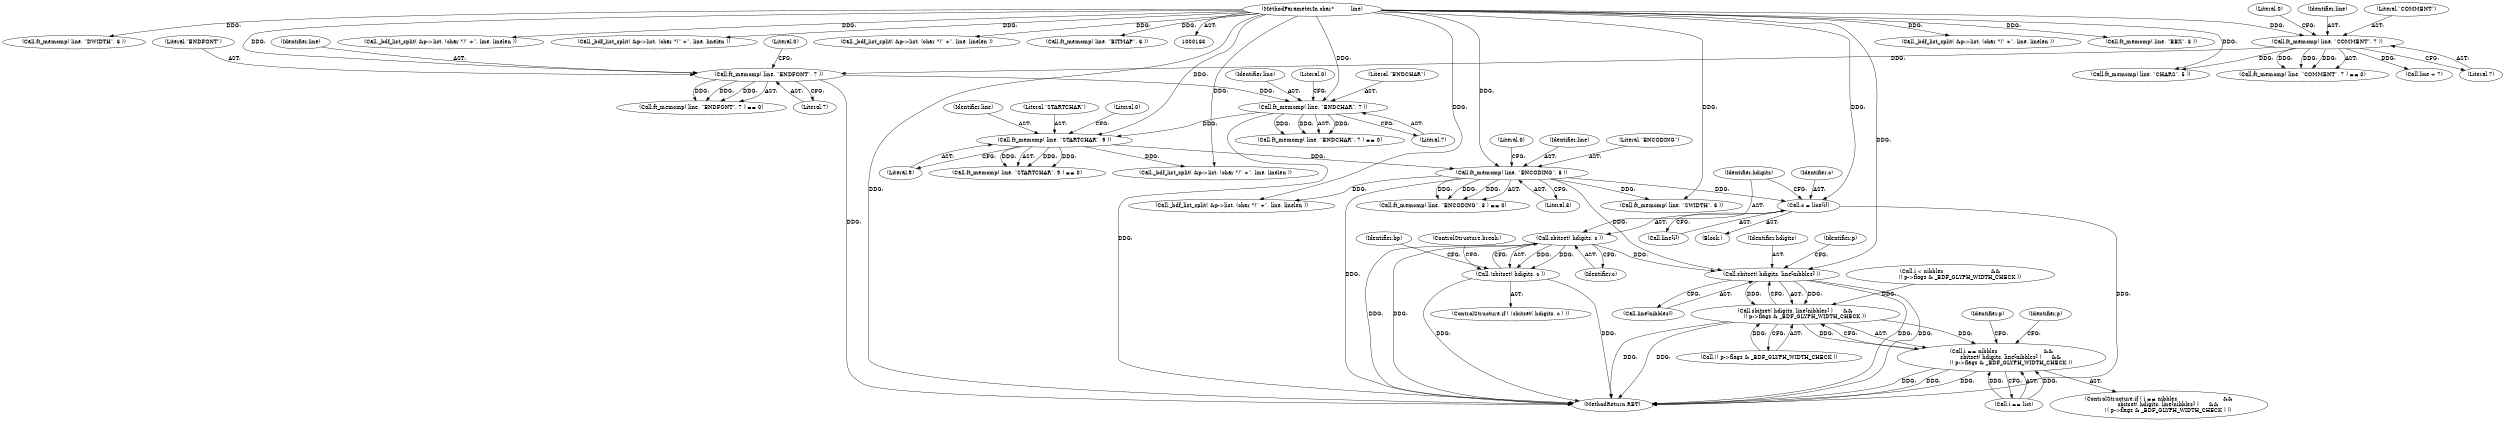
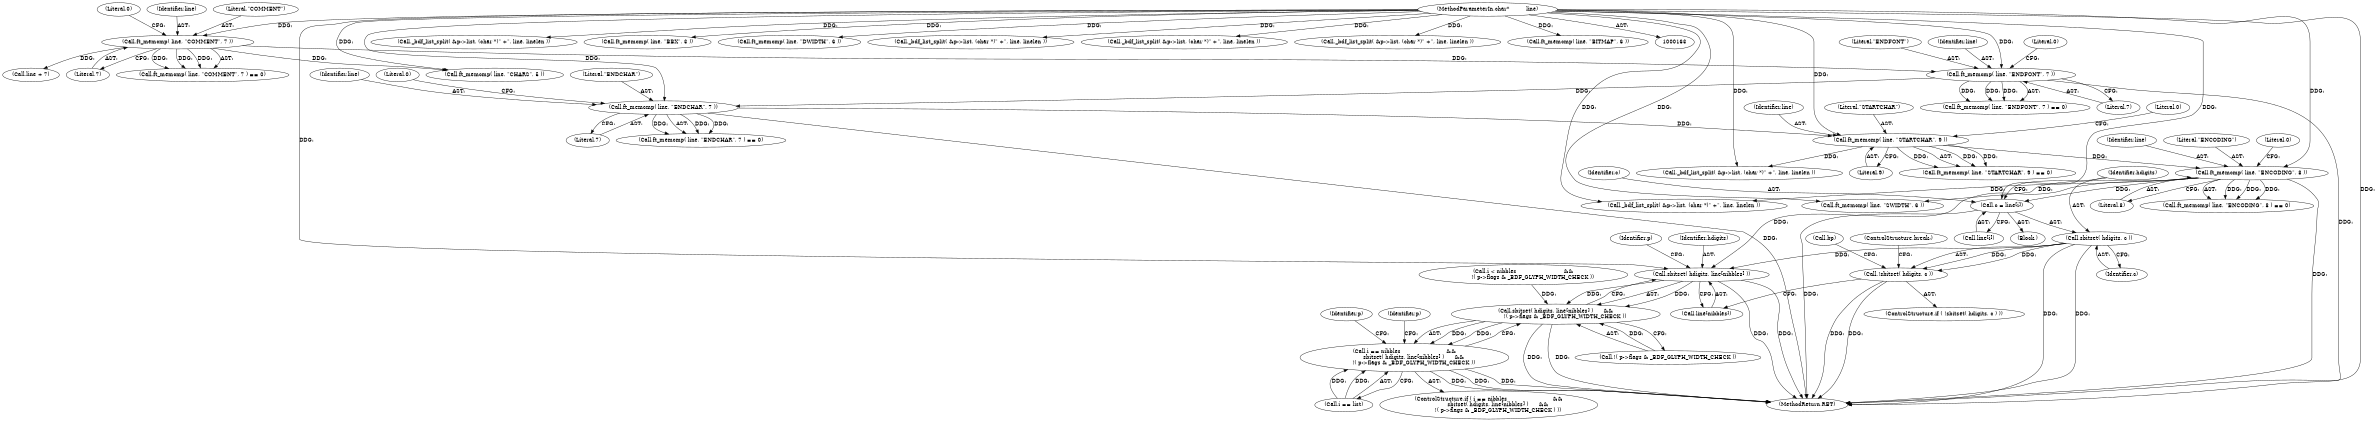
  digraph {
    n1 [label="(Call,c = line[i])"]
    n2 [label="(Call,sbitset( hdigits, c ))"]
    n3 [label="(Call,line[i])"]
    n4 [label="(MethodReturn,RET)"]
    n5 [label="(Block,)"]
    n6 [label="(Call,sbitset( hdigits, line[nibbles] ))"]
    n7 [label="(Call,!sbitset( hdigits, c ))"]
    n8 [label="(Identifier,c)"]
    n9 [label="(Call,ft_memcmp( line, \"ENCODING\", 8 ))"]
    n10 [label="(Literal,8)"]
    n11 [label="(Call,_bdf_list_split( &p->list, (char *)\" +\", line, linelen ))"]
    n12 [label="(Call,ft_memcmp( line, \"SWIDTH\", 6 ))"]
    n13 [label="(Call,ft_memcmp( line, \"ENCODING\", 8 ) == 0)"]
    n14 [label="(Call,sbitset( hdigits, line[nibbles] )      &&\n           !( p->flags & _BDF_GLYPH_WIDTH_CHECK ))"]
    n15 [label="(Call,line[nibbles])"]
    n16 [label="(Call,ft_memcmp( line, \"STARTCHAR\", 9 ))"]
    n17 [label="(Literal,9)"]
    n18 [label="(Call,_bdf_list_split( &p->list, (char *)\" +\", line, linelen ))"]
    n19 [label="(Call,ft_memcmp( line, \"STARTCHAR\", 9 ) == 0)"]
    n20 [label="(Call,ft_memcmp( line, \"ENDCHAR\", 7 ))"]
    n21 [label="(Call,ft_memcmp( line, \"ENDCHAR\", 7 ) == 0)"]
    n22 [label="(Literal,7)"]
    n23 [label="(Call,ft_memcmp( line, \"ENDFONT\", 7 ))"]
    n24 [label="(Literal,7)"]
    n25 [label="(Call,ft_memcmp( line, \"ENDFONT\", 7 ) == 0)"]
    n26 [label="(Call,ft_memcmp( line, \"COMMENT\", 7 ))"]
    n27 [label="(Call,line + 7)"]
    n28 [label="(Call,ft_memcmp( line, \"CHARS\", 5 ))"]
    n29 [label="(Literal,7)"]
    n30 [label="(Call,ft_memcmp( line, \"COMMENT\", 7 ) == 0)"]
    n31 [label="(MethodParameterIn,char*          line)"]
    n32 [label="(Call,_bdf_list_split( &p->list, (char *)\" +\", line, linelen ))"]
    n33 [label="(Call,ft_memcmp( line, \"BBX\", 3 ))"]
    n34 [label="(Call,ft_memcmp( line, \"DWIDTH\", 6 ))"]
    n35 [label="(Call,_bdf_list_split( &p->list, (char *)\" +\", line, linelen ))"]
    n36 [label="(Call,_bdf_list_split( &p->list, (char *)\" +\", line, linelen ))"]
    n37 [label="(Call,_bdf_list_split( &p->list, (char *)\" +\", line, linelen ))"]
    n38 [label="(Call,ft_memcmp( line, \"BITMAP\", 6 ))"]
    1000163
    n40 [label="(ControlStructure,if ( !sbitset( hdigits, c ) ))"]
    n41 [label="(Call,i == nibbles                           &&\n           sbitset( hdigits, line[nibbles] )      &&\n           !( p->flags & _BDF_GLYPH_WIDTH_CHECK ))"]
    n42 [label="(Call,!( p->flags & _BDF_GLYPH_WIDTH_CHECK ))"]
    n43 [label="(Call,i == list)"]
    n44 [label="(ControlStructure,if ( i == nibbles                           &&\n           sbitset( hdigits, line[nibbles] )      &&\n           !( p->flags & _BDF_GLYPH_WIDTH_CHECK ) ))"]
    n45 [label="(Literal,0)"]
    n46 [label="(Literal,\"ENDCHAR\")"]
    n47 [label="(Literal,0)"]
    n48 [label="(Call,i < nibbles                            &&\n           !( p->flags & _BDF_GLYPH_WIDTH_CHECK ))"]
    n49 [label="(Identifier,line)"]
    n50 [label="(Identifier,c)"]
    n51 [label="(Literal,\"COMMENT\")"]
-   n52 [label="(Identifier,bp)"]
+   n52 [label="(Call,bp)"]
    n53 [label="(Identifier,line)"]
    n54 [label="(Literal,\"STARTCHAR\")"]
    n55 [label="(Literal,0)"]
    n56 [label="(Identifier,line)"]
    n57 [label="(Literal,\"ENDFONT\")"]
    n58 [label="(Literal,0)"]
    n59 [label="(Literal,\"ENCODING\")"]
    n60 [label="(Identifier,line)"]
    n61 [label="(Identifier,hdigits)"]
    n62 [label="(Identifier,p)"]
    n63 [label="(Identifier,p)"]
    n64 [label="(Identifier,line)"]
    n65 [label="(Identifier,hdigits)"]
    n66 [label="(ControlStructure,break;)"]
    n67 [label="(Identifier,p)"]
    n68 [label="(Literal,0)"]
    n1 -> n2 [label="AST: "]
    n1 -> n3 [label="CFG: "]
    n1 -> n4 [label="DDG: "]
    n1 -> n5 [label="AST: "]
    n2 -> n4 [label="DDG: "]
    n2 -> n4 [label="DDG: "]
    n2 -> n6 [label="DDG: "]
    n2 -> n7 [label="AST: "]
    n2 -> n7 [label="DDG: "]
    n2 -> n7 [label="DDG: "]
    n2 -> n8 [label="CFG: "]
    n3 -> n1 [label="AST: "]
    n6 -> n4 [label="DDG: "]
    n6 -> n4 [label="DDG: "]
    n6 -> n14 [label="AST: "]
    n6 -> n14 [label="DDG: "]
    n6 -> n14 [label="DDG: "]
    n6 -> n15 [label="CFG: "]
-   n7 -> n2 [label="CFG: "]
+   n7 -> n15 [label="CFG: "]
    n7 -> n4 [label="DDG: "]
    n7 -> n4 [label="DDG: "]
    n7 -> n40 [label="AST: "]
    n8 -> n2 [label="AST: "]
    n9 -> n1 [label="DDG: "]
    n9 -> n4 [label="DDG: "]
    n9 -> n6 [label="DDG: "]
    n9 -> n10 [label="CFG: "]
    n9 -> n11 [label="DDG: "]
    n9 -> n12 [label="DDG: "]
    n9 -> n13 [label="AST: "]
    n9 -> n13 [label="DDG: "]
    n9 -> n13 [label="DDG: "]
    n9 -> n13 [label="DDG: "]
    n10 -> n9 [label="AST: "]
    n14 -> n4 [label="DDG: "]
    n14 -> n4 [label="DDG: "]
    n14 -> n6 [label="CFG: "]
    n14 -> n41 [label="AST: "]
    n14 -> n41 [label="DDG: "]
    n14 -> n41 [label="DDG: "]
    n14 -> n42 [label="CFG: "]
    n15 -> n6 [label="AST: "]
    n16 -> n9 [label="DDG: "]
    n16 -> n17 [label="CFG: "]
    n16 -> n18 [label="DDG: "]
    n16 -> n19 [label="AST: "]
    n16 -> n19 [label="DDG: "]
    n16 -> n19 [label="DDG: "]
    n16 -> n19 [label="DDG: "]
    n17 -> n16 [label="AST: "]
    n20 -> n4 [label="DDG: "]
    n20 -> n16 [label="DDG: "]
    n20 -> n21 [label="AST: "]
    n20 -> n21 [label="DDG: "]
    n20 -> n21 [label="DDG: "]
    n20 -> n21 [label="DDG: "]
    n20 -> n22 [label="CFG: "]
    n22 -> n20 [label="AST: "]
    n23 -> n4 [label="DDG: "]
    n23 -> n20 [label="DDG: "]
    n23 -> n24 [label="CFG: "]
    n23 -> n25 [label="AST: "]
    n23 -> n25 [label="DDG: "]
    n23 -> n25 [label="DDG: "]
    n23 -> n25 [label="DDG: "]
    n24 -> n23 [label="AST: "]
    n26 -> n23 [label="DDG: "]
    n26 -> n27 [label="DDG: "]
    n26 -> n28 [label="DDG: "]
    n26 -> n29 [label="CFG: "]
    n26 -> n30 [label="AST: "]
    n26 -> n30 [label="DDG: "]
    n26 -> n30 [label="DDG: "]
    n26 -> n30 [label="DDG: "]
    n29 -> n26 [label="AST: "]
    n31 -> n1 [label="DDG: "]
    n31 -> n4 [label="DDG: "]
    n31 -> n6 [label="DDG: "]
    n31 -> n9 [label="DDG: "]
    n31 -> n11 [label="DDG: "]
    n31 -> n12 [label="DDG: "]
    n31 -> n16 [label="DDG: "]
    n31 -> n18 [label="DDG: "]
    n31 -> n20 [label="DDG: "]
    n31 -> n23 [label="DDG: "]
    n31 -> n26 [label="DDG: "]
    n31 -> n28 [label="DDG: "]
    n31 -> n32 [label="DDG: "]
    n31 -> n33 [label="DDG: "]
    n31 -> n34 [label="DDG: "]
    n31 -> n35 [label="DDG: "]
    n31 -> n36 [label="DDG: "]
    n31 -> n37 [label="DDG: "]
    n31 -> n38 [label="DDG: "]
    n31 -> 1000163 [label="AST: "]
    n41 -> n4 [label="DDG: "]
    n41 -> n4 [label="DDG: "]
    n41 -> n4 [label="DDG: "]
    n41 -> n14 [label="CFG: "]
    n41 -> n43 [label="CFG: "]
    n41 -> n44 [label="AST: "]
    n42 -> n14 [label="AST: "]
    n42 -> n14 [label="DDG: "]
    n43 -> n41 [label="AST: "]
    n43 -> n41 [label="DDG: "]
    n43 -> n41 [label="DDG: "]
    n45 -> n23 [label="CFG: "]
    n46 -> n20 [label="AST: "]
    n47 -> n9 [label="CFG: "]
    n48 -> n14 [label="DDG: "]
    n49 -> n26 [label="AST: "]
    n50 -> n1 [label="AST: "]
    n51 -> n26 [label="AST: "]
    n52 -> n7 [label="CFG: "]
    n53 -> n9 [label="AST: "]
    n54 -> n16 [label="AST: "]
    n55 -> n16 [label="CFG: "]
    n56 -> n20 [label="AST: "]
    n57 -> n23 [label="AST: "]
    n58 -> n26 [label="CFG: "]
    n59 -> n9 [label="AST: "]
    n60 -> n16 [label="AST: "]
    n61 -> n6 [label="AST: "]
    n62 -> n6 [label="CFG: "]
    n63 -> n41 [label="CFG: "]
    n64 -> n23 [label="AST: "]
    n65 -> n1 [label="CFG: "]
    n65 -> n2 [label="AST: "]
    n66 -> n7 [label="CFG: "]
    n67 -> n41 [label="CFG: "]
    n68 -> n20 [label="CFG: "]
  }
